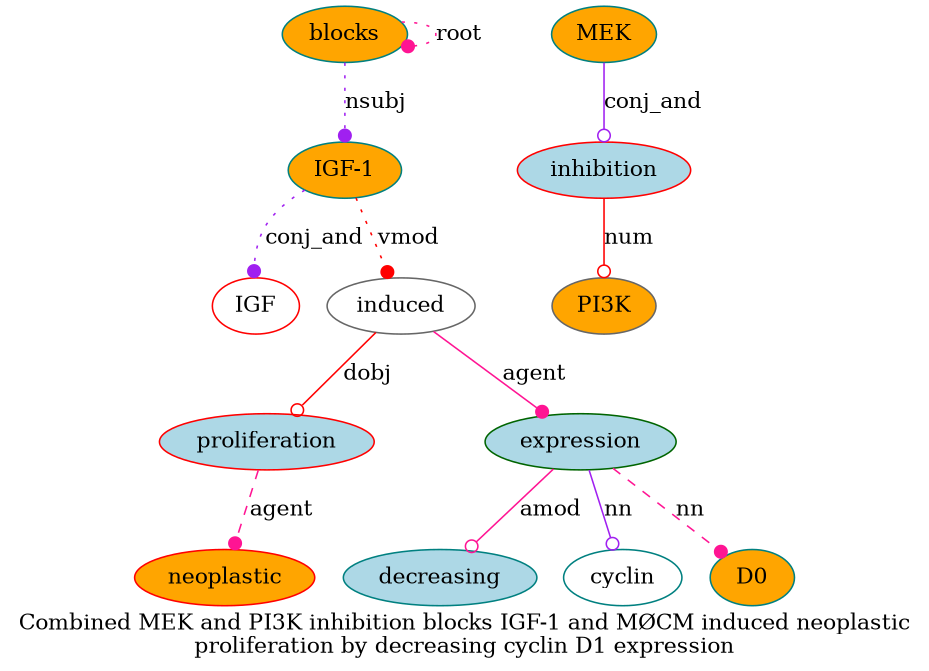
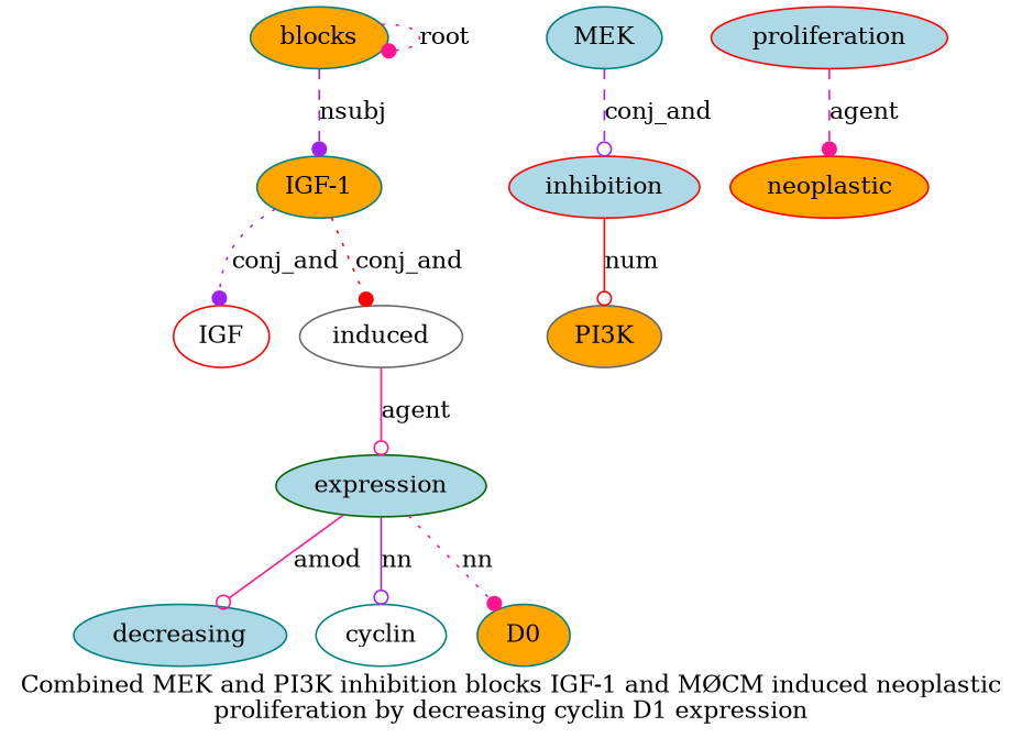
  digraph {
    label="Combined MEK and PI3K inhibition blocks IGF-1 and MØCM induced neoplastic\nproliferation by decreasing cyclin D1 expression"
    node [color=teal fillcolor=orange style=filled]
    edge [arrowhead=dot color=deeppink style=solid]
    n1 [label=blocks]
    n2 [label="IGF-1"]
    n3 [color=red fillcolor=white label=IGF]
    n4 [color=gray40 fillcolor=white label=induced]
-   n5 [label=MEK]
+   n5 [fillcolor=lightblue label=MEK]
    n6 [color=red fillcolor=lightblue label=inhibition]
    n7 [color=gray40 label=PI3K]
    n8 [color=red fillcolor=lightblue label=proliferation]
    n9 [color=darkgreen fillcolor=lightblue label=expression]
    n10 [color=red label=neoplastic]
    n11 [fillcolor=lightblue label=decreasing]
    n12 [fillcolor=white label=cyclin]
    n13 [label=D0]
    n1 -> n1 [label=root style=dotted]
-   n1 -> n2 [color=purple label=nsubj style=dotted]
+   n1 -> n2 [color=purple label=nsubj style=dashed]
    n2 -> n3 [color=purple label=conj_and style=dotted]
-   n2 -> n4 [color=red label=vmod style=dotted]
-   n4 -> n8 [arrowhead=odot color=red label=dobj]
-   n4 -> n9 [label=agent]
-   n5 -> n6 [arrowhead=odot color=purple label=conj_and]
+   n2 -> n4 [color=red label=conj_and style=dotted]
+   n4 -> n9 [arrowhead=odot label=agent]
+   n5 -> n6 [arrowhead=odot color=purple label=conj_and style=dashed]
    n6 -> n7 [arrowhead=odot color=red label=num]
    n8 -> n10 [label=agent style=dashed]
    n9 -> n11 [arrowhead=odot label=amod]
    n9 -> n12 [arrowhead=odot color=purple label=nn]
-   n9 -> n13 [label=nn style=dashed]
+   n9 -> n13 [label=nn style=dotted]
  }
